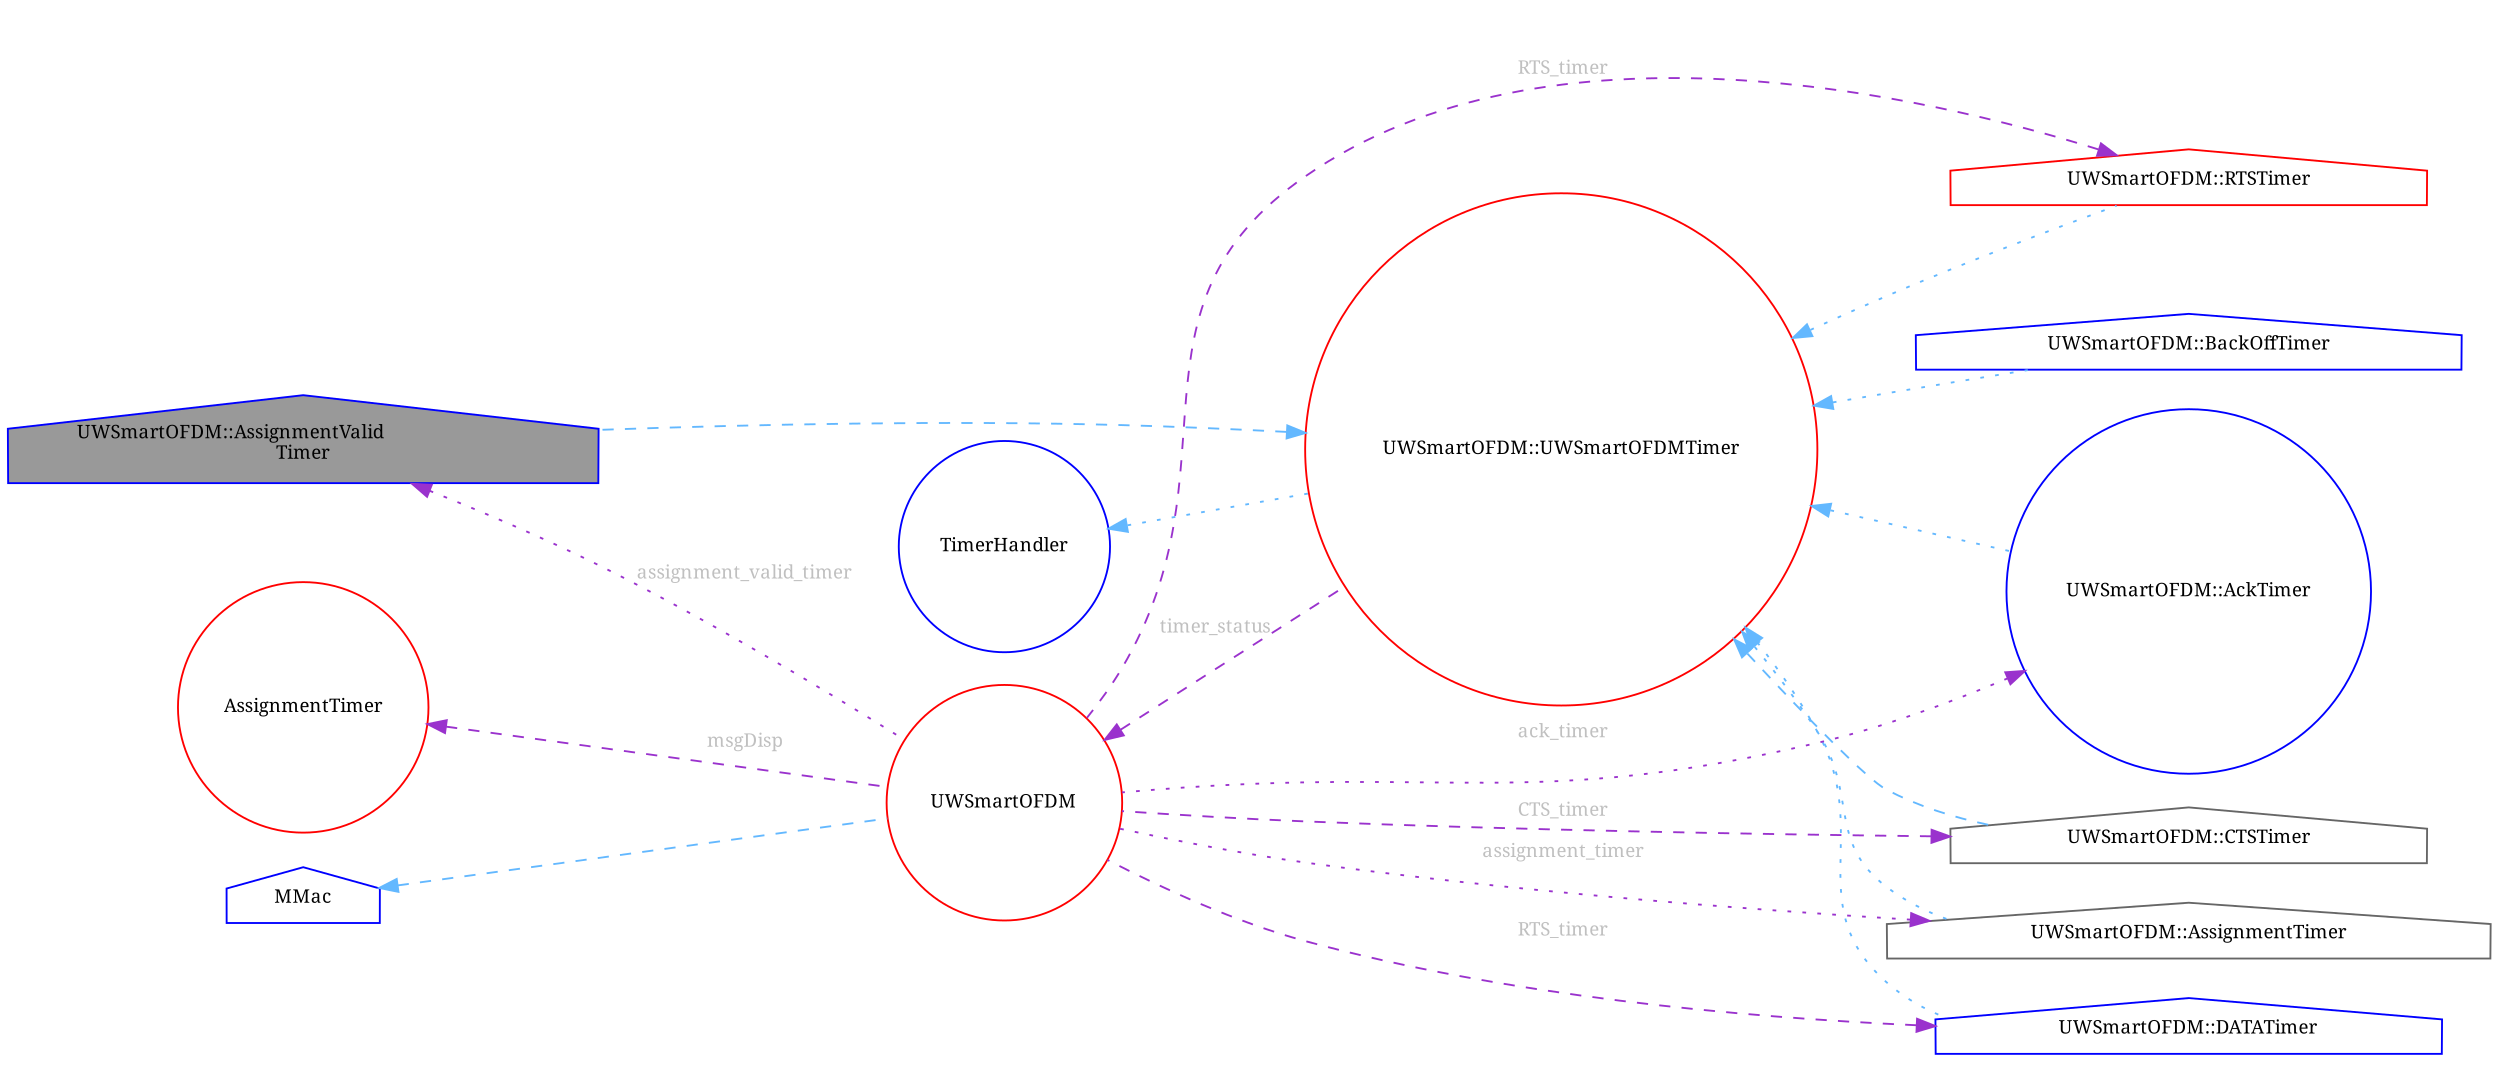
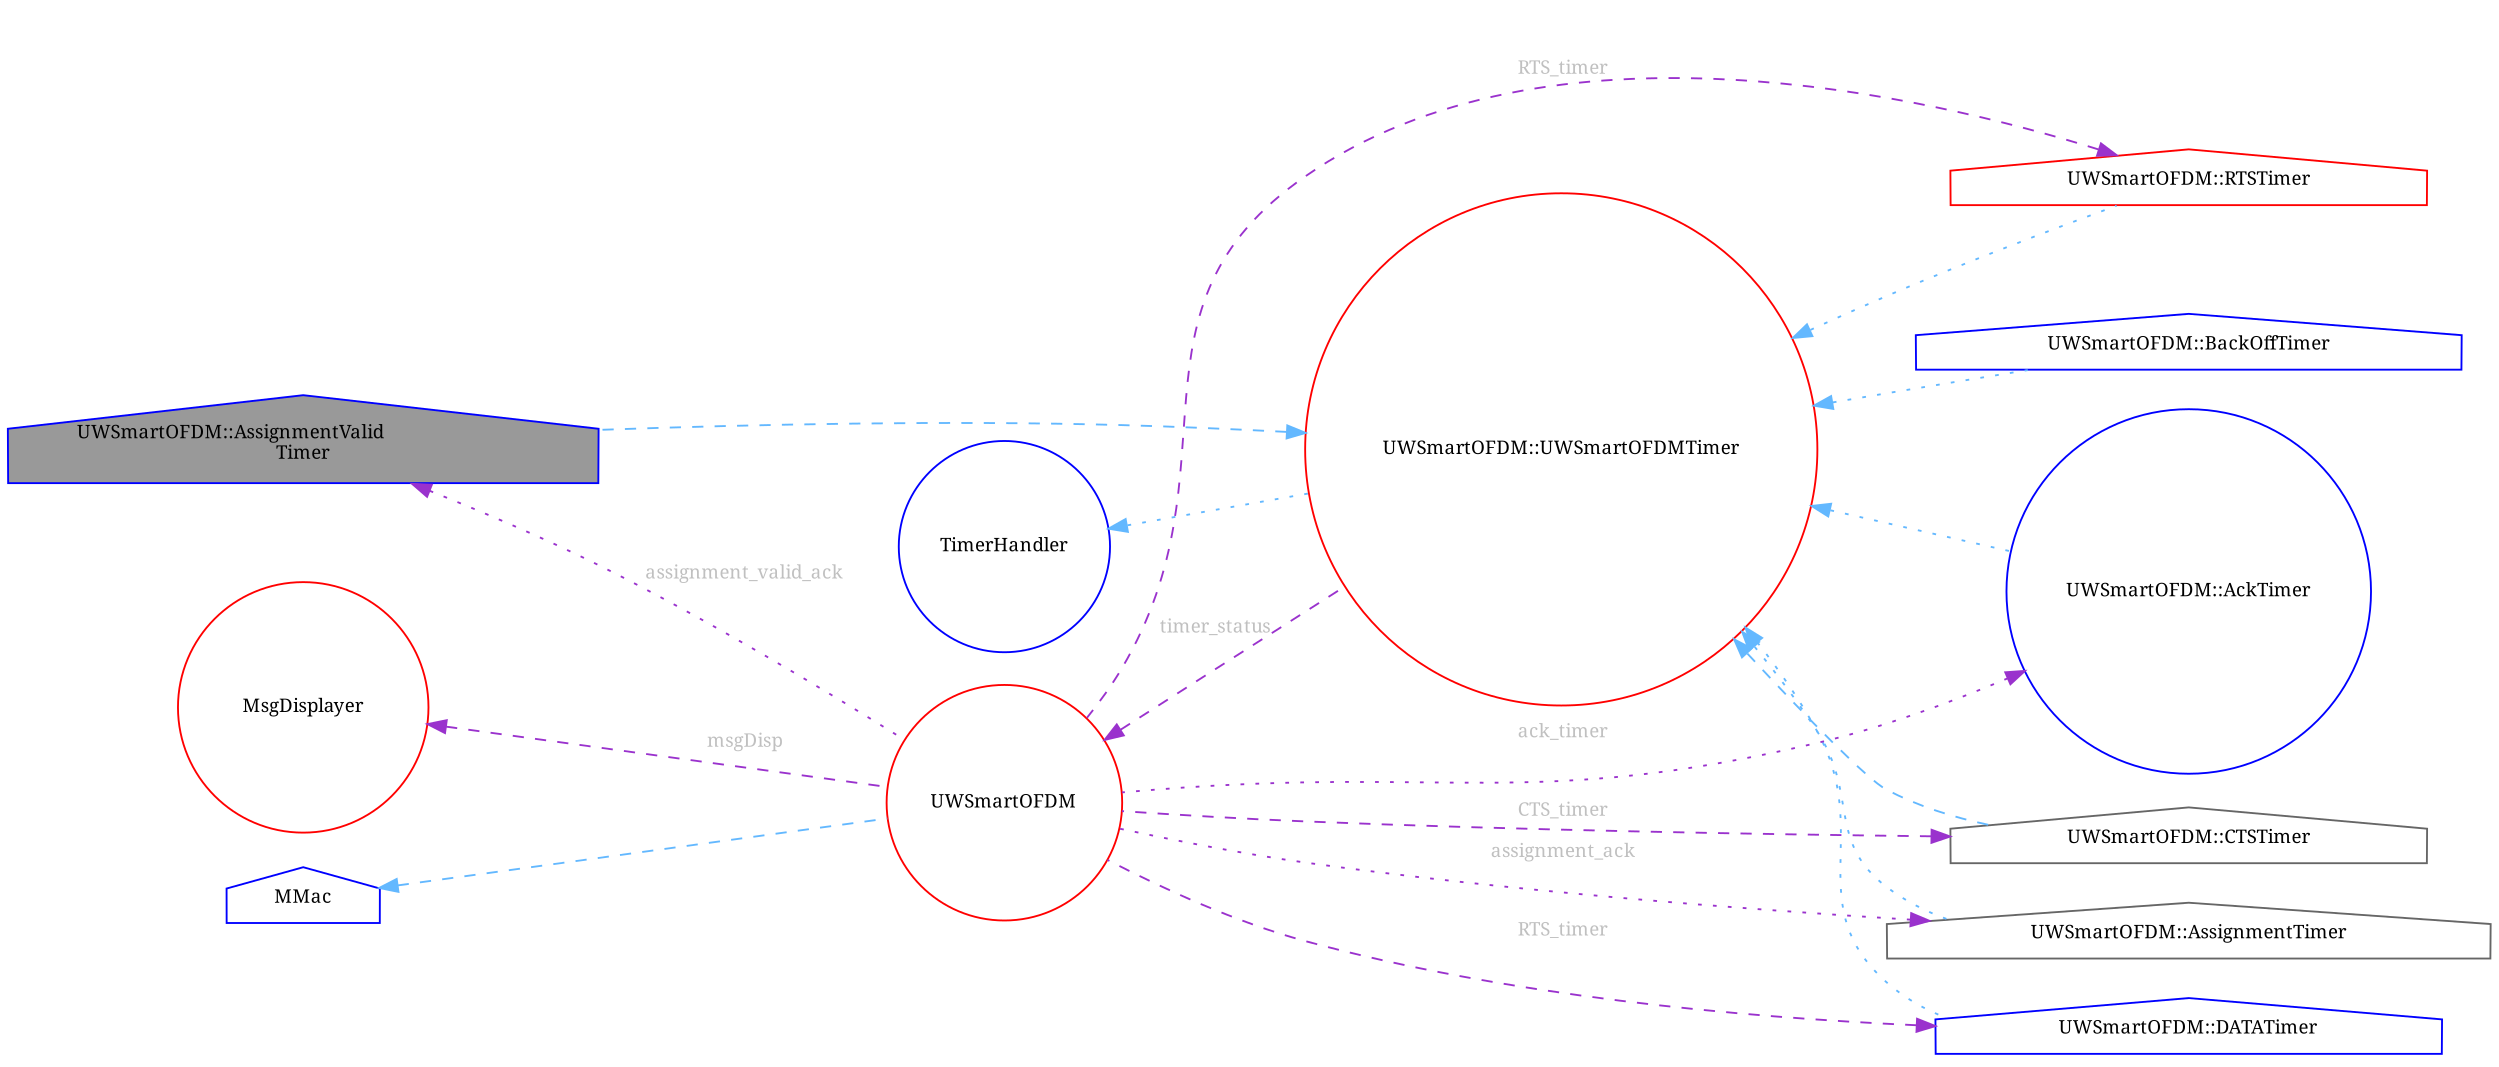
  digraph {
    fontname="Noto Serif"
    rankdir=LR
    node [color=blue fillcolor=white fontname="Noto Serif" fontsize=10 shape=house style=filled]
    edge [color=steelblue1 dir=back fontname="Noto Serif" fontsize=10 labelfontname=Helvetica labelfontsize=10 style=dotted]
    n1 [fillcolor=grey60 fontcolor=black height=0.2 label="UWSmartOFDM::AssignmentValid\lTimer" width=0.4]
    n2 [color=red height=0.2 label=UWSmartOFDM shape=circle width=0.4]
    n3 [color=red height=0.2 label="UWSmartOFDM::UWSmartOFDMTimer" shape=circle width=0.4]
    n4 [height=0.2 label="UWSmartOFDM::AckTimer" shape=circle width=0.4]
    n5 [height=0.2 label="UWSmartOFDM::BackOffTimer" width=0.4]
    n6 [color=gray40 height=0.2 label="UWSmartOFDM::CTSTimer" width=0.4]
    n7 [color=red height=0.2 label="UWSmartOFDM::RTSTimer" width=0.4]
    n8 [height=0.2 label="UWSmartOFDM::DATATimer" width=0.4]
    n9 [color=gray40 height=0.2 label="UWSmartOFDM::AssignmentTimer" width=0.4]
    n10 [height=0.2 label=TimerHandler shape=circle width=0.4]
    n11 [height=0.2 label=MMac width=0.4]
-   n12 [color=red height=0.2 label=AssignmentTimer shape=circle width=0.4]
-   n1 -> n2 [color=darkorchid3 fontcolor=grey label=" assignment_valid_timer"]
+   n12 [color=red height=0.2 label=MsgDisplayer shape=circle width=0.4]
+   n1 -> n2 [color=darkorchid3 fontcolor=grey label=" assignment_valid_ack"]
    n2 -> n3 [color=darkorchid3 fontcolor=grey label=" timer_status" style=dashed]
    n3 -> n1 [style=dashed]
    n3 -> n4
    n3 -> n5
    n3 -> n6 [style=dashed]
    n3 -> n7
    n3 -> n8
    n3 -> n9
    n4 -> n2 [color=darkorchid3 fontcolor=grey label=" ack_timer"]
    n6 -> n2 [color=darkorchid3 fontcolor=grey label=" CTS_timer" style=dashed]
    n7 -> n2 [color=darkorchid3 fontcolor=grey label=" RTS_timer" style=dashed]
    n8 -> n2 [color=darkorchid3 fontcolor=grey label=" RTS_timer" style=dashed]
-   n9 -> n2 [color=darkorchid3 fontcolor=grey label=" assignment_timer"]
+   n9 -> n2 [color=darkorchid3 fontcolor=grey label=" assignment_ack"]
    n10 -> n3
    n11 -> n2 [style=dashed]
    n12 -> n2 [color=darkorchid3 fontcolor=grey label=" msgDisp" style=dashed]
  }
